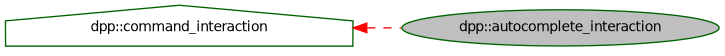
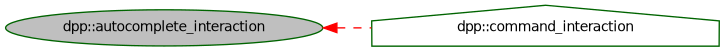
  digraph {
    rankdir=LR
    node [color=darkgreen fontname=Helvetica fontsize=10]
    n1 [fillcolor=grey75 fontcolor=black height=0.2 label="dpp::autocomplete_interaction" shape=ellipse style=filled width=0.4]
    n2 [height=0.2 label="dpp::command_interaction" shape=house width=0.4]
-   n2 -> n1 [color=red dir=back fontname=Helvetica fontsize=10 labelfontname=Helvetica labelfontsize=10 style=dashed]
+   n1 -> n2 [color=red dir=back fontname=Helvetica fontsize=10 labelfontname=Helvetica labelfontsize=10 style=dashed]
  }
